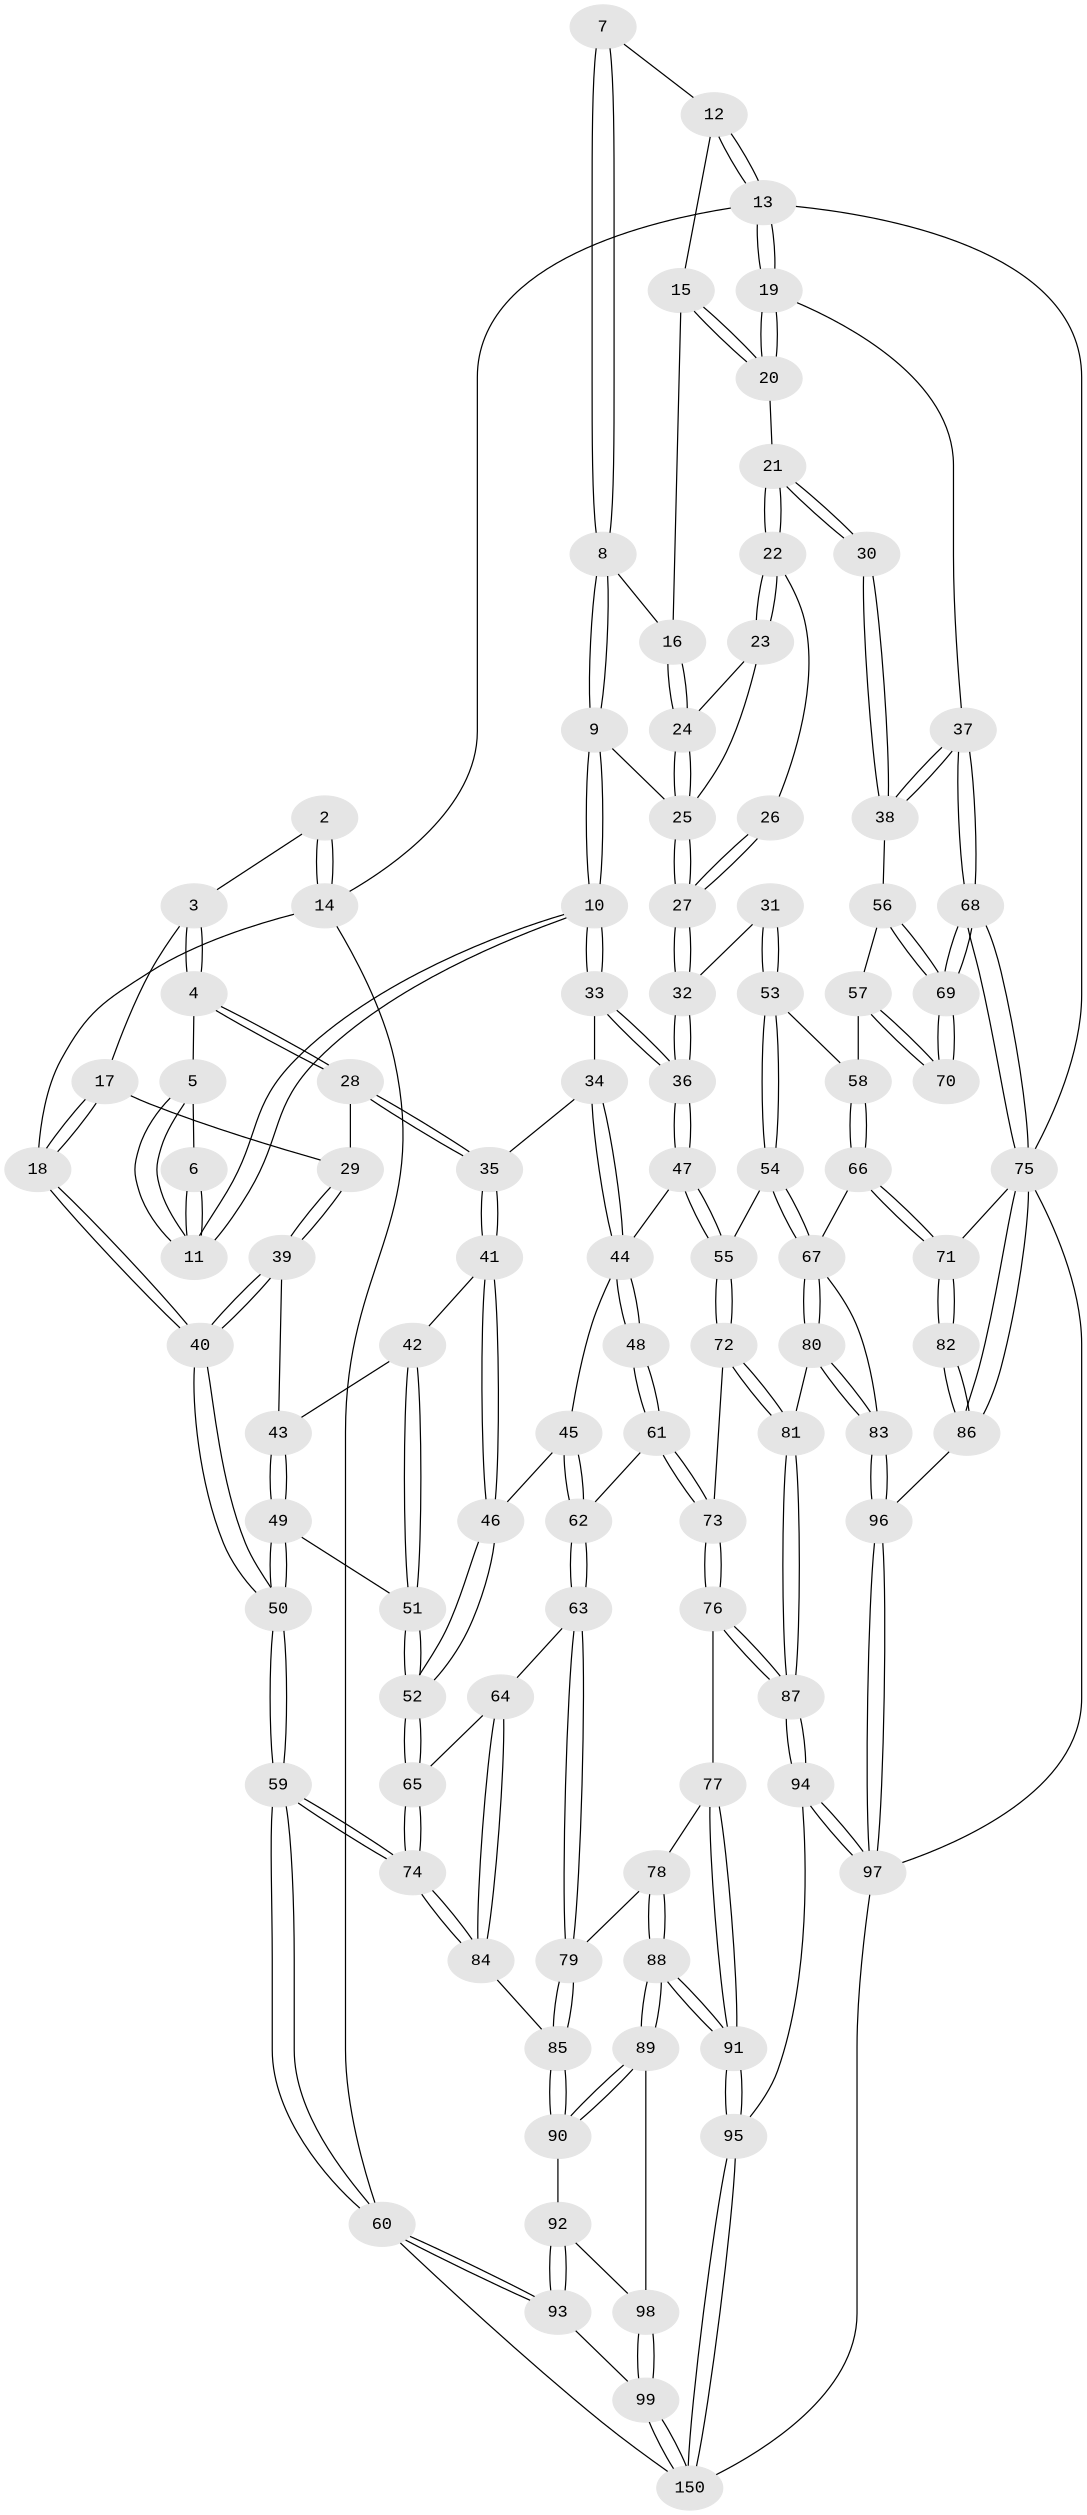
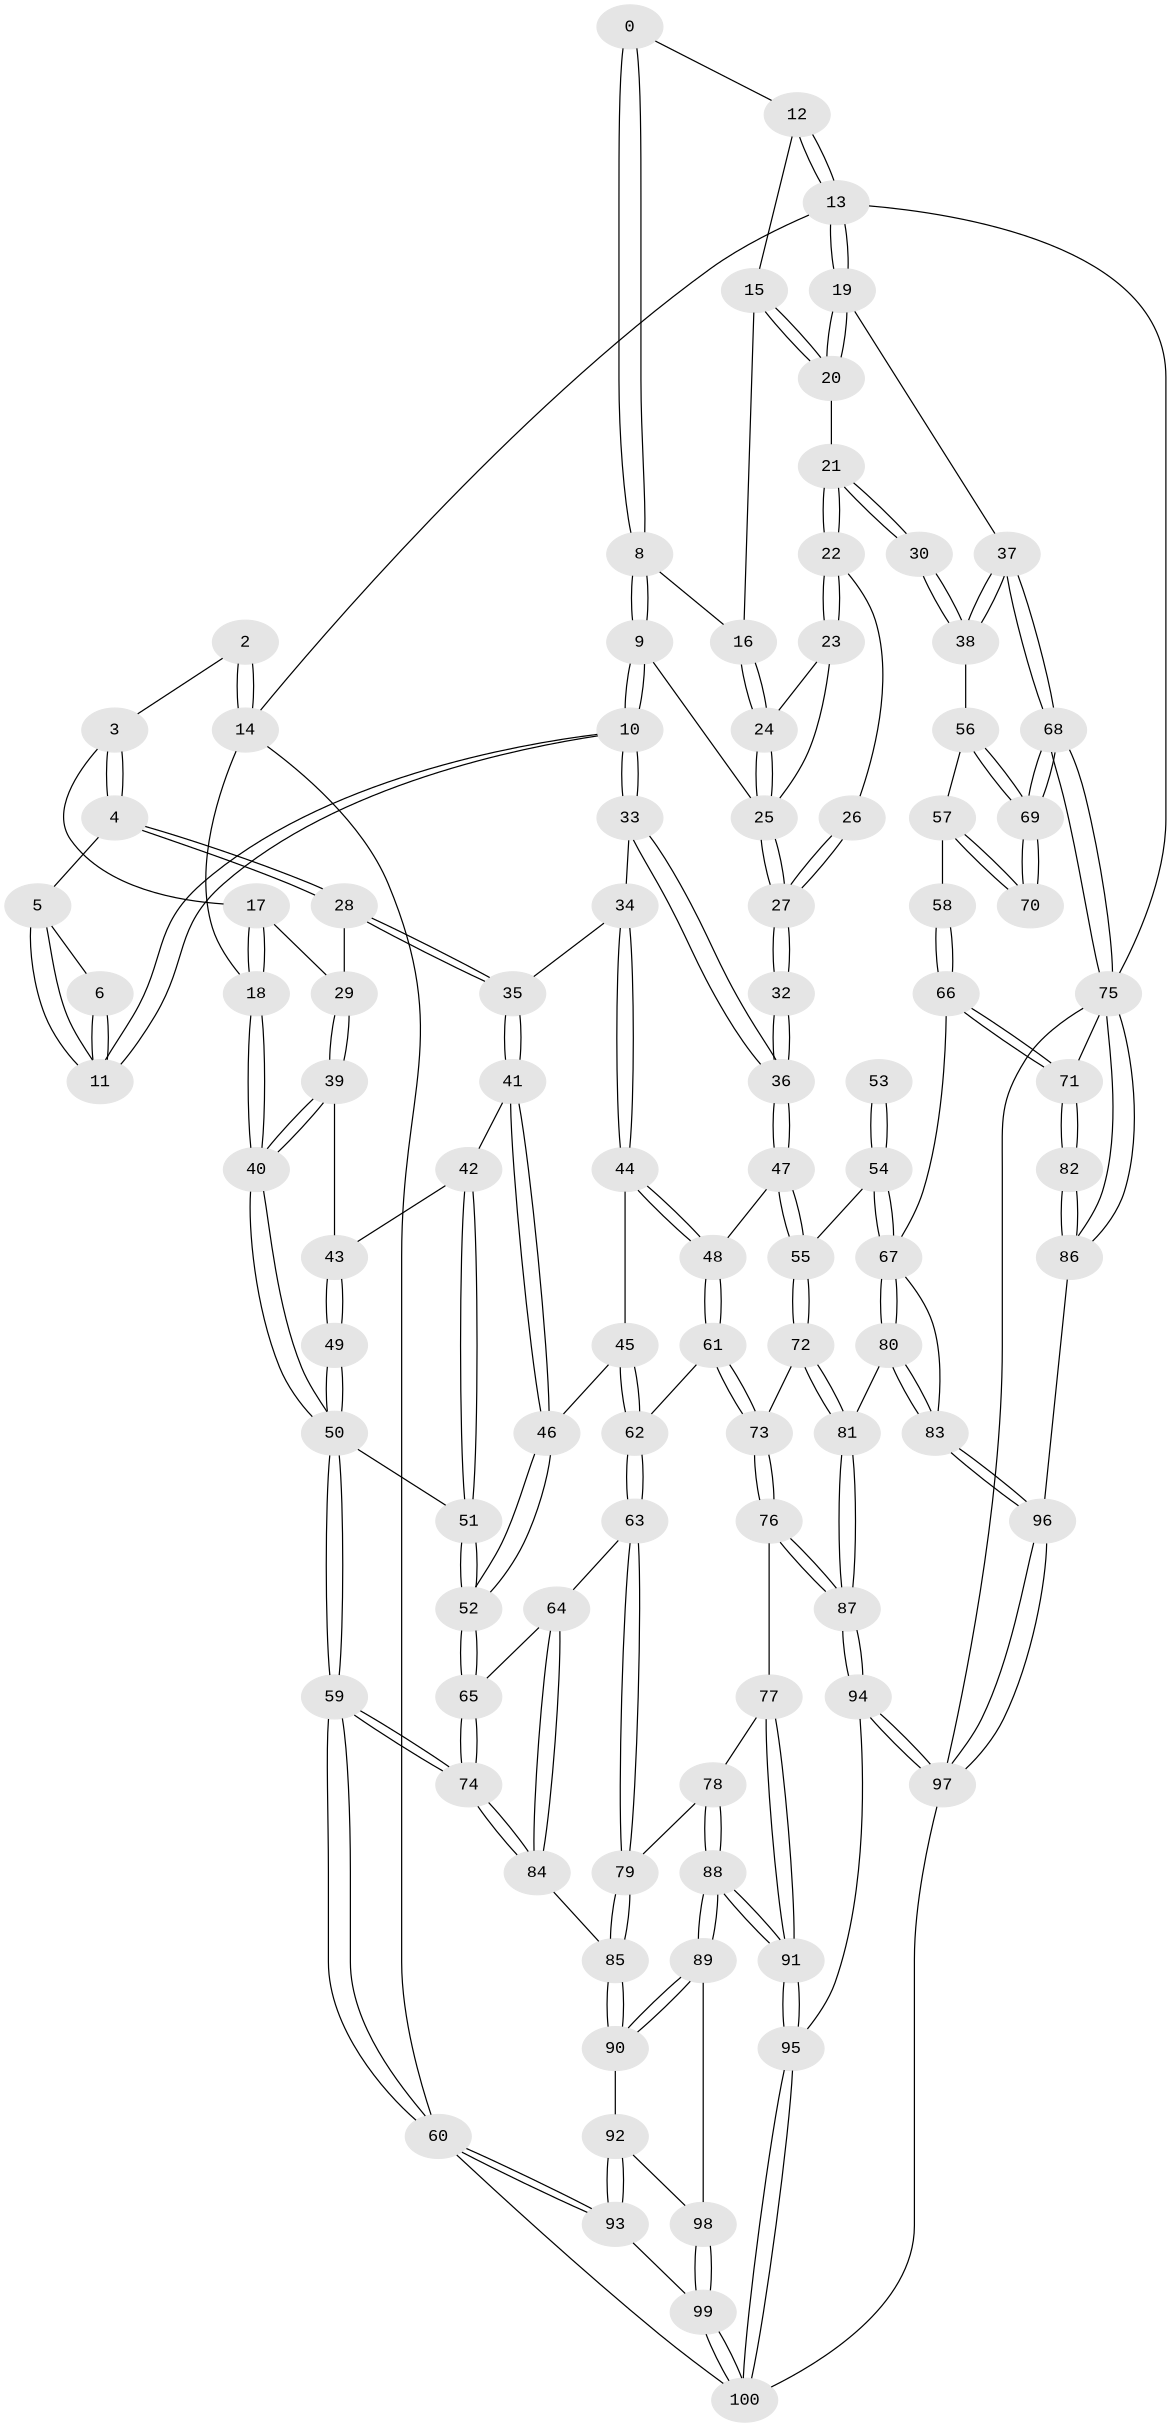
  graph {
    fontname="Liberation Mono"
    node [color=gray90 fontname="Liberation Mono" style=filled]
    edge [fontname="Liberation Mono"]
    2
    3
    14
-   7
+   7 [label=0]
    8
    12
    4
    17
    18
    60
    5
    28
    29
    6
    11
    35
    9
    16
    13
    15
    10
    25
    24
    33
    27
    36
    34
    19
    75
    20
    37
    71
    86
    97
    40
    93
-   100 [label=150]
+   100
    21
    39
    50
    38
    68
    22
    30
    23
    26
    32
    41
    43
-   31
    53
    56
    54
    58
    47
    44
    45
    48
    42
    46
    55
    69
    57
    49
    59
    51
    52
    62
    61
    63
    65
    72
    73
    74
    67
    66
    80
    83
    81
    70
    84
    99
    76
    64
    79
    85
    82
    87
    77
    96
    78
    91
    94
    88
    95
    89
    90
    92
    98
    2 -- 3
    2 -- 14
    2 -- 14
    3 -- 4
    3 -- 4
    3 -- 17
    14 -- 18
    14 -- 60
    7 -- 8
    7 -- 8
    7 -- 12
    8 -- 9
    8 -- 9
    8 -- 16
    12 -- 13
    12 -- 13
    12 -- 15
    4 -- 5
    4 -- 28
    4 -- 28
    17 -- 18
    17 -- 18
    17 -- 29
    18 -- 40
    18 -- 40
    60 -- 93
    60 -- 93
    60 -- 100
    5 -- 6
    5 -- 11
    5 -- 11
    28 -- 29
    28 -- 35
    28 -- 35
    29 -- 39
    29 -- 39
    6 -- 11
    6 -- 11
    35 -- 41
    35 -- 41
    9 -- 10
    9 -- 10
    9 -- 25
    16 -- 24
    16 -- 24
    13 -- 14
    13 -- 19
    13 -- 19
    13 -- 75
    15 -- 16
    15 -- 20
    15 -- 20
    10 -- 11
    10 -- 11
    10 -- 33
    10 -- 33
    25 -- 27
    25 -- 27
    24 -- 25
    24 -- 25
    33 -- 36
    33 -- 36
    33 -- 34
    27 -- 32
    27 -- 32
    36 -- 47
    36 -- 47
    34 -- 35
    34 -- 44
    34 -- 44
    19 -- 20
    19 -- 20
    19 -- 37
    75 -- 71
    75 -- 86
    75 -- 86
    75 -- 97
    20 -- 21
    37 -- 38
    37 -- 38
    37 -- 68
    37 -- 68
    71 -- 82
    71 -- 82
    86 -- 96
    97 -- 100
    40 -- 50
    40 -- 50
    93 -- 99
    21 -- 22
    21 -- 22
    21 -- 30
    21 -- 30
    39 -- 40
    39 -- 40
    39 -- 43
    50 -- 59
    50 -- 59
    38 -- 56
    68 -- 75
    68 -- 75
    68 -- 69
    68 -- 69
    22 -- 23
    22 -- 23
    22 -- 26
    30 -- 38
    30 -- 38
    23 -- 25
    23 -- 24
    26 -- 27
    26 -- 27
    32 -- 36
    32 -- 36
    41 -- 42
    41 -- 46
    41 -- 46
    43 -- 49
    43 -- 49
-   31 -- 32
-   31 -- 53
-   31 -- 53
    53 -- 54
    53 -- 54
-   53 -- 58
    56 -- 69
    56 -- 69
    56 -- 57
    54 -- 55
    54 -- 67
    54 -- 67
    58 -- 66
    58 -- 66
-   47 -- 44
+   47 -- 48
    47 -- 55
    47 -- 55
    44 -- 45
    44 -- 48
    44 -- 48
    45 -- 46
    45 -- 62
    45 -- 62
    48 -- 61
    48 -- 61
    42 -- 43
    42 -- 51
    42 -- 51
    46 -- 52
    46 -- 52
    55 -- 72
    55 -- 72
    69 -- 70
    69 -- 70
    57 -- 58
    57 -- 70
    57 -- 70
    49 -- 50
    49 -- 50
-   49 -- 51
+   50 -- 51
    59 -- 60
    59 -- 60
    59 -- 74
    59 -- 74
    51 -- 52
    51 -- 52
    52 -- 65
    52 -- 65
    62 -- 63
    62 -- 63
    61 -- 62
    61 -- 73
    61 -- 73
    63 -- 64
    63 -- 79
    63 -- 79
    65 -- 74
    65 -- 74
    72 -- 73
    72 -- 81
    72 -- 81
    73 -- 76
    73 -- 76
    74 -- 84
    74 -- 84
    67 -- 80
    67 -- 80
    67 -- 83
    66 -- 71
    66 -- 71
    66 -- 67
    80 -- 83
    80 -- 83
    80 -- 81
    83 -- 96
    83 -- 96
    81 -- 87
    81 -- 87
    84 -- 85
    99 -- 100
    99 -- 100
    76 -- 87
    76 -- 87
    76 -- 77
    64 -- 65
    64 -- 84
    64 -- 84
    79 -- 85
    79 -- 85
    85 -- 90
    85 -- 90
    82 -- 86
    82 -- 86
    87 -- 94
    87 -- 94
    77 -- 78
    77 -- 91
    77 -- 91
    96 -- 97
    96 -- 97
    78 -- 79
    78 -- 88
    78 -- 88
    91 -- 95
    91 -- 95
    94 -- 97
    94 -- 97
    94 -- 95
    88 -- 91
    88 -- 91
    88 -- 89
    88 -- 89
    95 -- 100
    95 -- 100
    89 -- 90
    89 -- 90
    89 -- 98
    90 -- 92
    92 -- 93
    92 -- 93
    92 -- 98
    98 -- 99
    98 -- 99
  }
